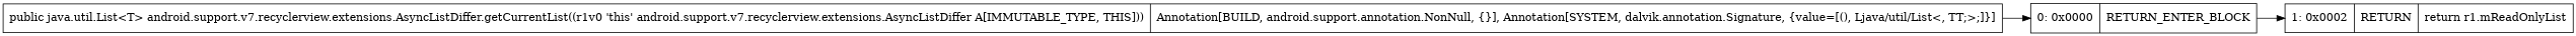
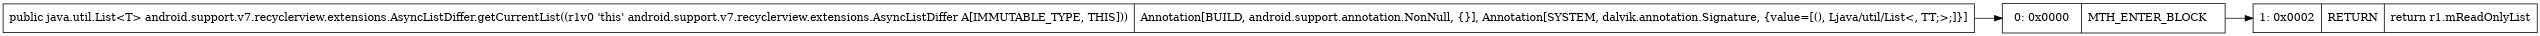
  digraph {
    rankdir=LR
    node [shape=record]
-   n1 [label="{0\:\ 0x0000|RETURN_ENTER_BLOCK\l}"]
+   n1 [label="{0\:\ 0x0000|MTH_ENTER_BLOCK\l}"]
    n2 [label="{1\:\ 0x0002|RETURN\l|return r1.mReadOnlyList\l}"]
    n3 [label="{public java.util.List\<T\> android.support.v7.recyclerview.extensions.AsyncListDiffer.getCurrentList((r1v0 'this' android.support.v7.recyclerview.extensions.AsyncListDiffer A[IMMUTABLE_TYPE, THIS]))  | Annotation[BUILD, android.support.annotation.NonNull, \{\}], Annotation[SYSTEM, dalvik.annotation.Signature, \{value=[(), Ljava\/util\/List\<, TT;\>;]\}]\l}"]
    n1 -> n2
    n3 -> n1
  }
